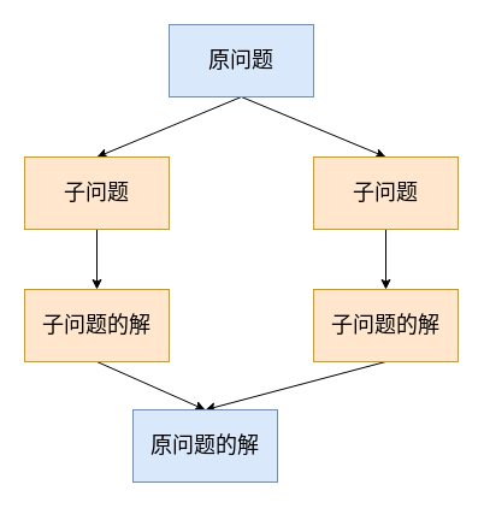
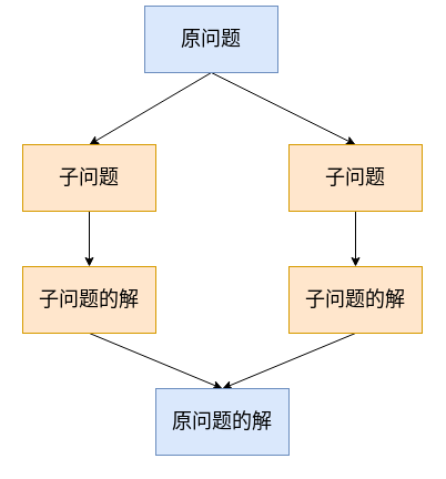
  <mxCell id="0" />
  <mxCell id="1" parent="0" />
  <mxCell id="2" style="edgeStyle=none;rounded=0;orthogonalLoop=1;jettySize=auto;html=1;exitX=0.5;exitY=1;exitDx=0;exitDy=0;entryX=0.5;entryY=0;entryDx=0;entryDy=0;" parent="1" source="4" target="6" edge="1"><mxGeometry relative="1" as="geometry" /></mxCell>
  <mxCell id="3" style="edgeStyle=none;rounded=0;orthogonalLoop=1;jettySize=auto;html=1;exitX=0.5;exitY=1;exitDx=0;exitDy=0;entryX=0.5;entryY=0;entryDx=0;entryDy=0;" parent="1" source="4" target="8" edge="1"><mxGeometry relative="1" as="geometry" /></mxCell>
- <mxCell id="4" value="&lt;font style=&quot;font-size: 18px;&quot;&gt;原问题&lt;/font&gt;" style="rounded=0;whiteSpace=wrap;html=1;labelBackgroundColor=none;fillColor=#dae8fc;strokeColor=#6c8ebf;" parent="1" vertex="1"><mxGeometry x="140" y="20" width="120" height="60" as="geometry" /></mxCell>
+ <mxCell id="4" value="&lt;font style=&quot;font-size: 18px;&quot;&gt;原问题&lt;/font&gt;" style="rounded=0;whiteSpace=wrap;html=1;labelBackgroundColor=none;fillColor=#dae8fc;strokeColor=#6c8ebf;" parent="1" vertex="1"><mxGeometry x="130" y="5" width="120" height="60" as="geometry" /></mxCell>
  <mxCell id="5" style="edgeStyle=none;rounded=0;orthogonalLoop=1;jettySize=auto;html=1;exitX=0.5;exitY=1;exitDx=0;exitDy=0;entryX=0.5;entryY=0;entryDx=0;entryDy=0;" parent="1" source="6" target="10" edge="1"><mxGeometry relative="1" as="geometry" /></mxCell>
  <mxCell id="6" value="&lt;font style=&quot;font-size: 18px;&quot;&gt;子问题&lt;/font&gt;" style="rounded=0;whiteSpace=wrap;html=1;labelBackgroundColor=none;fillColor=#ffe6cc;strokeColor=#d79b00;" parent="1" vertex="1"><mxGeometry x="20" y="130" width="120" height="60" as="geometry" /></mxCell>
  <mxCell id="7" style="edgeStyle=none;rounded=0;orthogonalLoop=1;jettySize=auto;html=1;exitX=0.5;exitY=1;exitDx=0;exitDy=0;entryX=0.5;entryY=0;entryDx=0;entryDy=0;" parent="1" source="8" target="12" edge="1"><mxGeometry relative="1" as="geometry" /></mxCell>
  <mxCell id="8" value="&lt;font style=&quot;font-size: 18px;&quot;&gt;子问题&lt;/font&gt;" style="rounded=0;whiteSpace=wrap;html=1;labelBackgroundColor=none;fillColor=#ffe6cc;strokeColor=#d79b00;" parent="1" vertex="1"><mxGeometry x="260" y="130" width="120" height="60" as="geometry" /></mxCell>
  <mxCell id="9" style="edgeStyle=none;rounded=0;orthogonalLoop=1;jettySize=auto;html=1;exitX=0.5;exitY=1;exitDx=0;exitDy=0;entryX=0.5;entryY=0;entryDx=0;entryDy=0;" parent="1" source="10" target="13" edge="1"><mxGeometry relative="1" as="geometry" /></mxCell>
  <mxCell id="10" value="&lt;font style=&quot;font-size: 18px;&quot;&gt;子问题的解&lt;/font&gt;" style="rounded=0;whiteSpace=wrap;html=1;labelBackgroundColor=none;fillColor=#ffe6cc;strokeColor=#d79b00;" parent="1" vertex="1"><mxGeometry x="20" y="240" width="120" height="60" as="geometry" /></mxCell>
  <mxCell id="11" style="edgeStyle=none;rounded=0;orthogonalLoop=1;jettySize=auto;html=1;exitX=0.5;exitY=1;exitDx=0;exitDy=0;entryX=0.5;entryY=0;entryDx=0;entryDy=0;" parent="1" source="12" target="13" edge="1"><mxGeometry relative="1" as="geometry" /></mxCell>
  <mxCell id="12" value="&lt;font style=&quot;font-size: 18px;&quot;&gt;子问题的解&lt;/font&gt;" style="rounded=0;whiteSpace=wrap;html=1;labelBackgroundColor=none;fillColor=#ffe6cc;strokeColor=#d79b00;" parent="1" vertex="1"><mxGeometry x="260" y="240" width="120" height="60" as="geometry" /></mxCell>
- <mxCell id="13" value="&lt;font style=&quot;font-size: 18px;&quot;&gt;原问题的解&lt;/font&gt;" style="rounded=0;whiteSpace=wrap;html=1;labelBackgroundColor=none;fillColor=#dae8fc;strokeColor=#6c8ebf;" parent="1" vertex="1"><mxGeometry x="110" y="340" width="120" height="60" as="geometry" /></mxCell>
+ <mxCell id="13" value="&lt;font style=&quot;font-size: 18px;&quot;&gt;原问题的解&lt;/font&gt;" style="rounded=0;whiteSpace=wrap;html=1;labelBackgroundColor=none;fillColor=#dae8fc;strokeColor=#6c8ebf;" parent="1" vertex="1"><mxGeometry x="140" y="350" width="120" height="60" as="geometry" /></mxCell>
